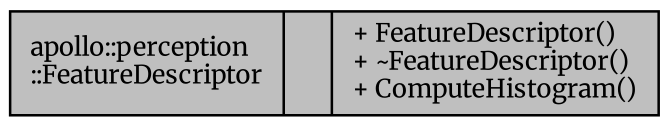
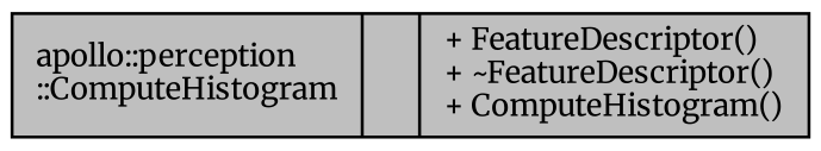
  digraph {
    rankdir=LR
    fontname=Merriweather
-   n1 [color=black fillcolor=grey75 fontcolor=black fontname=Merriweather fontsize=10 height=0.2 label="{apollo::perception\l::FeatureDescriptor\n||+ FeatureDescriptor()\l+ ~FeatureDescriptor()\l+ ComputeHistogram()\l}" shape=record style=filled width=0.4]
+   n1 [color=black fillcolor=grey75 fontcolor=black fontname=Merriweather fontsize=10 height=0.2 label="{apollo::perception\l::ComputeHistogram\n||+ FeatureDescriptor()\l+ ~FeatureDescriptor()\l+ ComputeHistogram()\l}" shape=record style=filled width=0.4]
  }
